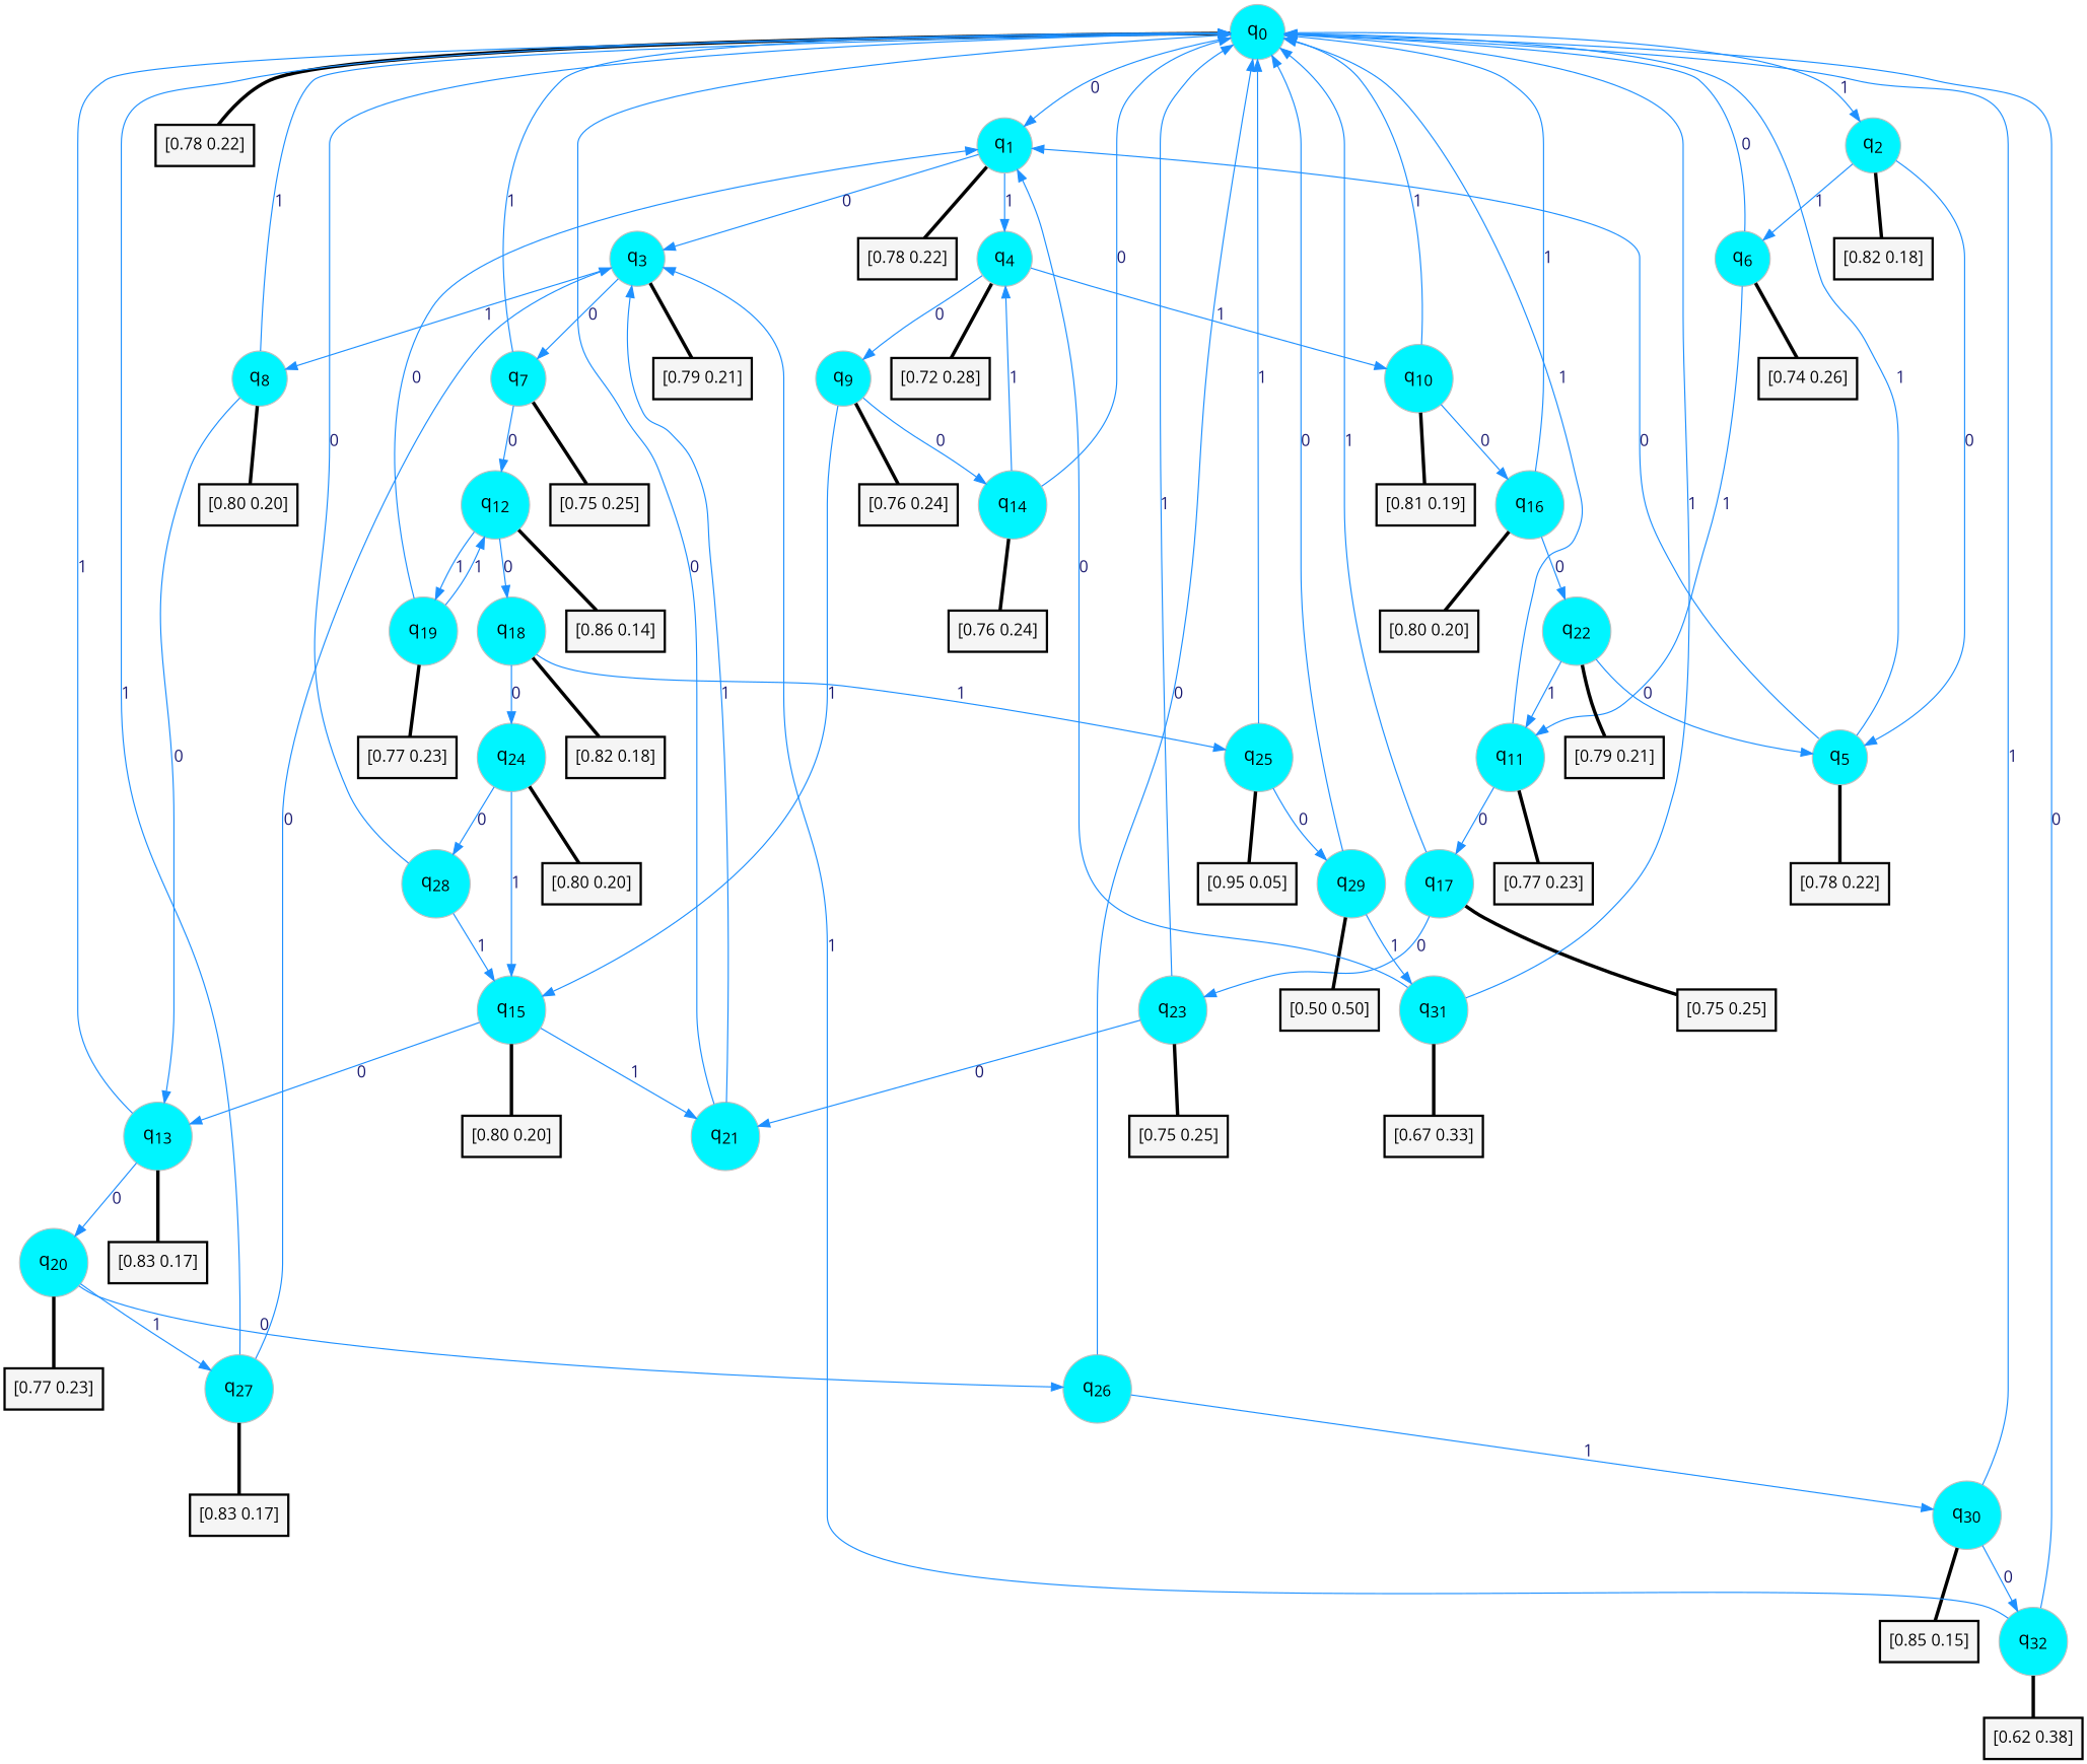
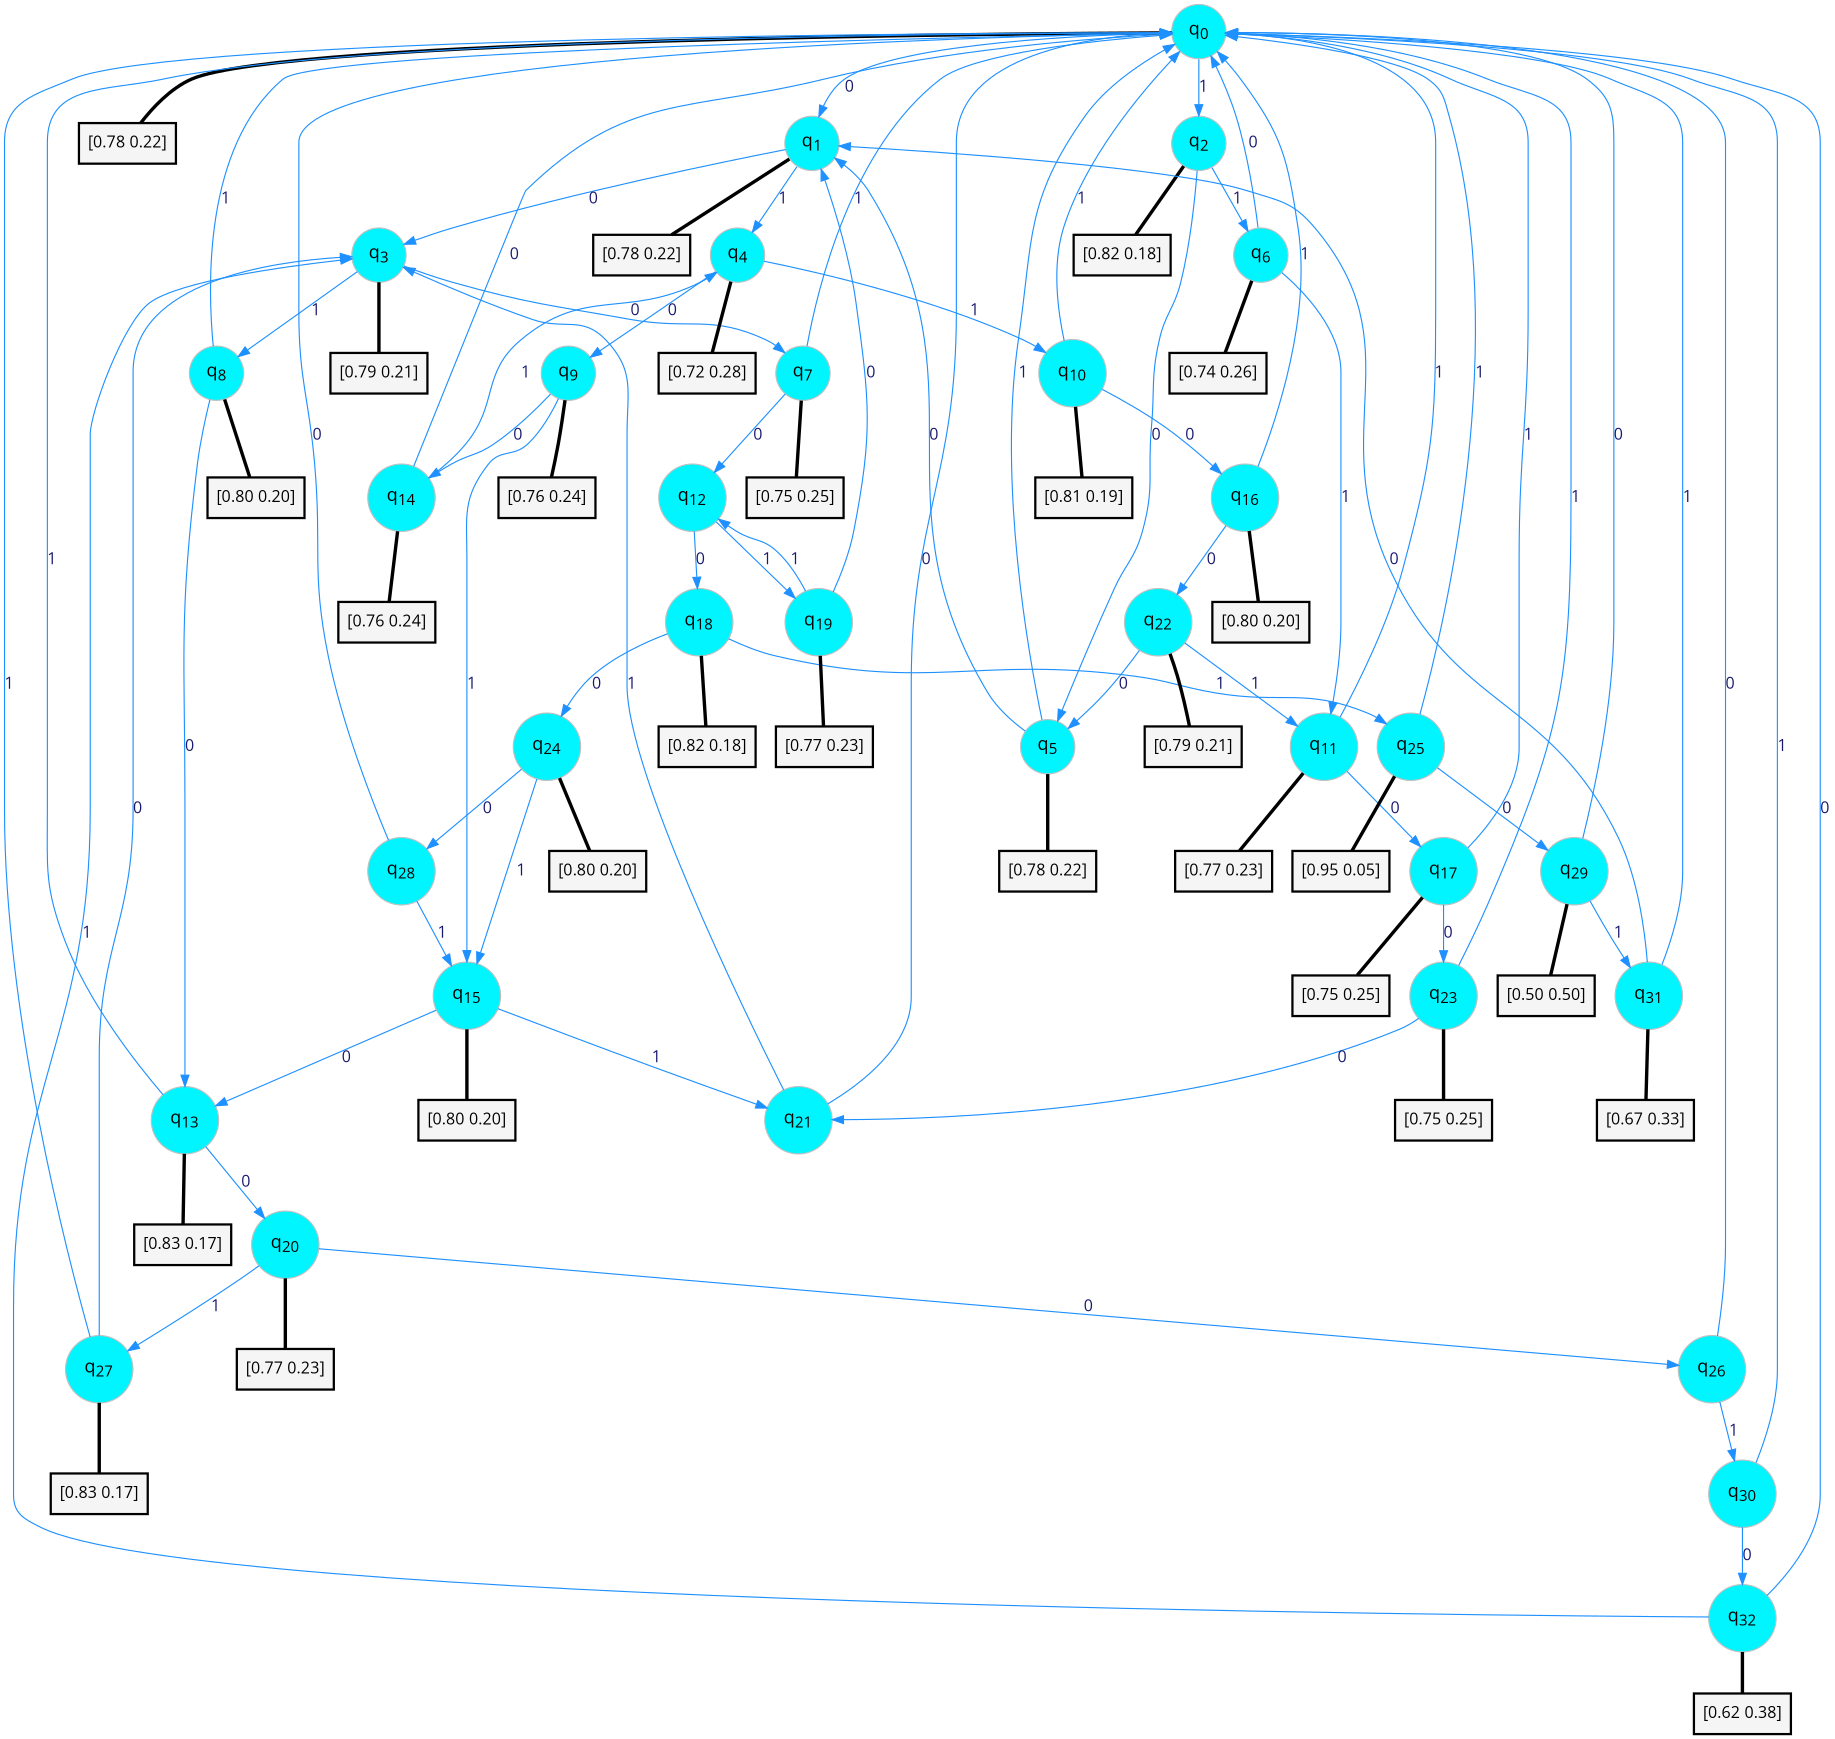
  digraph {
    fontname="Open Sans"
    rankdir=TD
    node [color=gray fillcolor=turquoise1 fontcolor=black fontname="Open Sans" fontsize=16 fontweight=bold shape=circle style=filled]
    edge [arrowsize=1 color=dodgerblue1 fontcolor=midnightblue fontname="Open Sans" fontweight=bold penwidth=1 style=solid weight=20]
    n1 [label=<q<SUB>0</SUB>>]
    n2 [label=<q<SUB>1</SUB>>]
    n3 [label=<q<SUB>2</SUB>>]
    n4 [color=black fillcolor=whitesmoke fontsize=14 label="[0.78 0.22]" penwidth=2 shape=box]
    n5 [label=<q<SUB>3</SUB>>]
    n6 [label=<q<SUB>4</SUB>>]
    n7 [color=black fillcolor=whitesmoke fontsize=14 label="[0.78 0.22]" penwidth=2 shape=box]
    n8 [label=<q<SUB>5</SUB>>]
    n9 [label=<q<SUB>6</SUB>>]
    n10 [color=black fillcolor=whitesmoke fontsize=14 label="[0.82 0.18]" penwidth=2 shape=box]
    n11 [label=<q<SUB>7</SUB>>]
    n12 [label=<q<SUB>8</SUB>>]
    n13 [color=black fillcolor=whitesmoke fontsize=14 label="[0.79 0.21]" penwidth=2 shape=box]
    n14 [label=<q<SUB>9</SUB>>]
    n15 [label=<q<SUB>10</SUB>>]
    n16 [color=black fillcolor=whitesmoke fontsize=14 label="[0.72 0.28]" penwidth=2 shape=box]
    n17 [color=black fillcolor=whitesmoke fontsize=14 label="[0.78 0.22]" penwidth=2 shape=box]
    n18 [label=<q<SUB>11</SUB>>]
    n19 [color=black fillcolor=whitesmoke fontsize=14 label="[0.74 0.26]" penwidth=2 shape=box]
    n20 [label=<q<SUB>12</SUB>>]
    n21 [color=black fillcolor=whitesmoke fontsize=14 label="[0.75 0.25]" penwidth=2 shape=box]
    n22 [label=<q<SUB>13</SUB>>]
    n23 [color=black fillcolor=whitesmoke fontsize=14 label="[0.80 0.20]" penwidth=2 shape=box]
    n24 [label=<q<SUB>14</SUB>>]
    n25 [label=<q<SUB>15</SUB>>]
    n26 [color=black fillcolor=whitesmoke fontsize=14 label="[0.76 0.24]" penwidth=2 shape=box]
    n27 [label=<q<SUB>16</SUB>>]
    n28 [color=black fillcolor=whitesmoke fontsize=14 label="[0.81 0.19]" penwidth=2 shape=box]
    n29 [label=<q<SUB>17</SUB>>]
    n30 [color=black fillcolor=whitesmoke fontsize=14 label="[0.77 0.23]" penwidth=2 shape=box]
    n31 [label=<q<SUB>18</SUB>>]
    n32 [label=<q<SUB>19</SUB>>]
-   n33 [color=black fillcolor=whitesmoke fontsize=14 label="[0.86 0.14]" penwidth=2 shape=box]
    n34 [label=<q<SUB>20</SUB>>]
    n35 [color=black fillcolor=whitesmoke fontsize=14 label="[0.83 0.17]" penwidth=2 shape=box]
    n36 [color=black fillcolor=whitesmoke fontsize=14 label="[0.76 0.24]" penwidth=2 shape=box]
    n37 [label=<q<SUB>21</SUB>>]
    n38 [color=black fillcolor=whitesmoke fontsize=14 label="[0.80 0.20]" penwidth=2 shape=box]
    n39 [label=<q<SUB>22</SUB>>]
    n40 [color=black fillcolor=whitesmoke fontsize=14 label="[0.80 0.20]" penwidth=2 shape=box]
    n41 [label=<q<SUB>23</SUB>>]
    n42 [color=black fillcolor=whitesmoke fontsize=14 label="[0.75 0.25]" penwidth=2 shape=box]
    n43 [label=<q<SUB>24</SUB>>]
    n44 [label=<q<SUB>25</SUB>>]
    n45 [color=black fillcolor=whitesmoke fontsize=14 label="[0.82 0.18]" penwidth=2 shape=box]
    n46 [color=black fillcolor=whitesmoke fontsize=14 label="[0.77 0.23]" penwidth=2 shape=box]
    n47 [label=<q<SUB>26</SUB>>]
    n48 [label=<q<SUB>27</SUB>>]
    n49 [color=black fillcolor=whitesmoke fontsize=14 label="[0.77 0.23]" penwidth=2 shape=box]
    n50 [color=black fillcolor=whitesmoke fontsize=14 label="[0.79 0.21]" penwidth=2 shape=box]
    n51 [color=black fillcolor=whitesmoke fontsize=14 label="[0.75 0.25]" penwidth=2 shape=box]
    n52 [label=<q<SUB>28</SUB>>]
    n53 [color=black fillcolor=whitesmoke fontsize=14 label="[0.80 0.20]" penwidth=2 shape=box]
    n54 [label=<q<SUB>29</SUB>>]
    n55 [color=black fillcolor=whitesmoke fontsize=14 label="[0.95 0.05]" penwidth=2 shape=box]
    n56 [label=<q<SUB>30</SUB>>]
    n57 [color=black fillcolor=whitesmoke fontsize=14 label="[0.83 0.17]" penwidth=2 shape=box]
    n58 [label=<q<SUB>31</SUB>>]
    n59 [color=black fillcolor=whitesmoke fontsize=14 label="[0.50 0.50]" penwidth=2 shape=box]
    n60 [label=<q<SUB>32</SUB>>]
-   n61 [color=black fillcolor=whitesmoke fontsize=14 label="[0.85 0.15]" penwidth=2 shape=box]
    n62 [color=black fillcolor=whitesmoke fontsize=14 label="[0.67 0.33]" penwidth=2 shape=box]
    n63 [color=black fillcolor=whitesmoke fontsize=14 label="[0.62 0.38]" penwidth=2 shape=box]
    n1 -> n2 [label=0]
    n1 -> n3 [label=1]
    n1 -> n4 [arrowhead=none color=black penwidth=3]
    n2 -> n5 [label=0]
    n2 -> n6 [label=1]
    n2 -> n7 [arrowhead=none color=black penwidth=3]
    n3 -> n8 [label=0]
    n3 -> n9 [label=1]
    n3 -> n10 [arrowhead=none color=black penwidth=3]
    n5 -> n11 [label=0]
    n5 -> n12 [label=1]
    n5 -> n13 [arrowhead=none color=black penwidth=3]
    n6 -> n14 [label=0]
    n6 -> n15 [label=1]
    n6 -> n16 [arrowhead=none color=black penwidth=3]
    n8 -> n1 [label=1]
    n8 -> n2 [label=0]
    n8 -> n17 [arrowhead=none color=black penwidth=3]
    n9 -> n1 [label=0]
    n9 -> n18 [label=1]
    n9 -> n19 [arrowhead=none color=black penwidth=3]
    n11 -> n1 [label=1]
    n11 -> n20 [label=0]
    n11 -> n21 [arrowhead=none color=black penwidth=3]
    n12 -> n1 [label=1]
    n12 -> n22 [label=0]
    n12 -> n23 [arrowhead=none color=black penwidth=3]
    n14 -> n24 [label=0]
    n14 -> n25 [label=1]
    n14 -> n26 [arrowhead=none color=black penwidth=3]
    n15 -> n1 [label=1]
    n15 -> n27 [label=0]
    n15 -> n28 [arrowhead=none color=black penwidth=3]
    n18 -> n1 [label=1]
    n18 -> n29 [label=0]
    n18 -> n30 [arrowhead=none color=black penwidth=3]
    n20 -> n31 [label=0]
    n20 -> n32 [label=1]
-   n20 -> n33 [arrowhead=none color=black penwidth=3]
    n22 -> n1 [label=1]
    n22 -> n34 [label=0]
    n22 -> n35 [arrowhead=none color=black penwidth=3]
    n24 -> n1 [label=0]
    n24 -> n6 [label=1]
    n24 -> n36 [arrowhead=none color=black penwidth=3]
    n25 -> n22 [label=0]
    n25 -> n37 [label=1]
    n25 -> n38 [arrowhead=none color=black penwidth=3]
    n27 -> n1 [label=1]
    n27 -> n39 [label=0]
    n27 -> n40 [arrowhead=none color=black penwidth=3]
    n29 -> n1 [label=1]
    n29 -> n41 [label=0]
    n29 -> n42 [arrowhead=none color=black penwidth=3]
    n31 -> n43 [label=0]
    n31 -> n44 [label=1]
    n31 -> n45 [arrowhead=none color=black penwidth=3]
    n32 -> n2 [label=0]
    n32 -> n20 [label=1]
    n32 -> n46 [arrowhead=none color=black penwidth=3]
    n34 -> n47 [label=0]
    n34 -> n48 [label=1]
    n34 -> n49 [arrowhead=none color=black penwidth=3]
    n37 -> n1 [label=0]
    n37 -> n5 [label=1]
    n39 -> n8 [label=0]
    n39 -> n18 [label=1]
    n39 -> n50 [arrowhead=none color=black penwidth=3]
    n41 -> n1 [label=1]
    n41 -> n37 [label=0]
    n41 -> n51 [arrowhead=none color=black penwidth=3]
    n43 -> n25 [label=1]
    n43 -> n52 [label=0]
    n43 -> n53 [arrowhead=none color=black penwidth=3]
    n44 -> n1 [label=1]
    n44 -> n54 [label=0]
    n44 -> n55 [arrowhead=none color=black penwidth=3]
    n47 -> n1 [label=0]
    n47 -> n56 [label=1]
    n48 -> n1 [label=1]
    n48 -> n5 [label=0]
    n48 -> n57 [arrowhead=none color=black penwidth=3]
    n52 -> n1 [label=0]
    n52 -> n25 [label=1]
    n54 -> n1 [label=0]
    n54 -> n58 [label=1]
    n54 -> n59 [arrowhead=none color=black penwidth=3]
    n56 -> n1 [label=1]
    n56 -> n60 [label=0]
-   n56 -> n61 [arrowhead=none color=black penwidth=3]
    n58 -> n1 [label=1]
    n58 -> n2 [label=0]
    n58 -> n62 [arrowhead=none color=black penwidth=3]
    n60 -> n1 [label=0]
    n60 -> n5 [label=1]
    n60 -> n63 [arrowhead=none color=black penwidth=3]
  }
